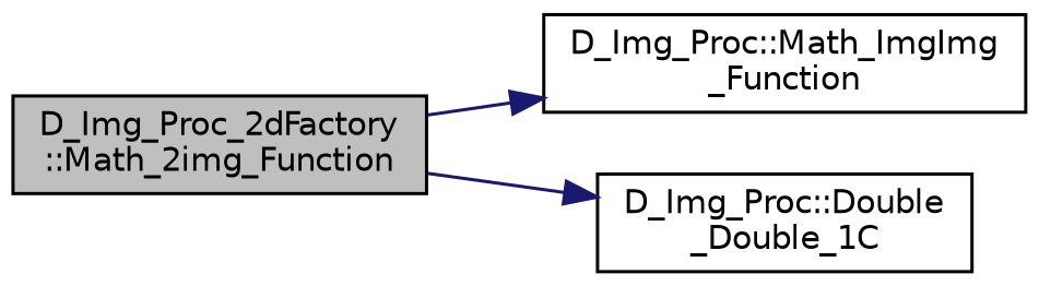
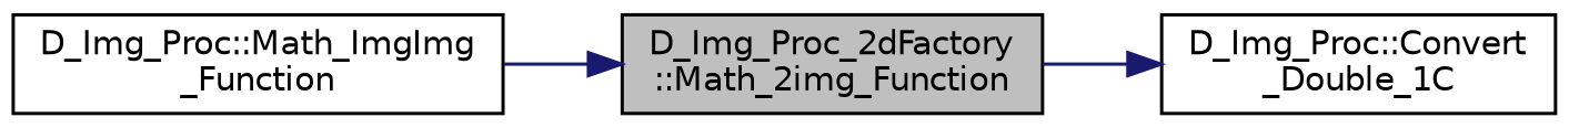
  digraph {
    rankdir=LR
    node [color=black fillcolor=white fontname=Helvetica fontsize=10 shape=record style=filled]
    edge [color=midnightblue fontname=Helvetica fontsize=10 labelfontname=Helvetica labelfontsize=10 style=solid]
    n1 [fillcolor=grey75 fontcolor=black height=0.2 label="D_Img_Proc_2dFactory\l::Math_2img_Function" width=0.4]
    n2 [height=0.2 label="D_Img_Proc::Math_ImgImg\l_Function" width=0.4]
-   n3 [height=0.2 label="D_Img_Proc::Double\l_Double_1C" width=0.4]
-   n1 -> n2
+   n3 [height=0.2 label="D_Img_Proc::Convert\l_Double_1C" width=0.4]
+   n2 -> n1
    n1 -> n3
  }
